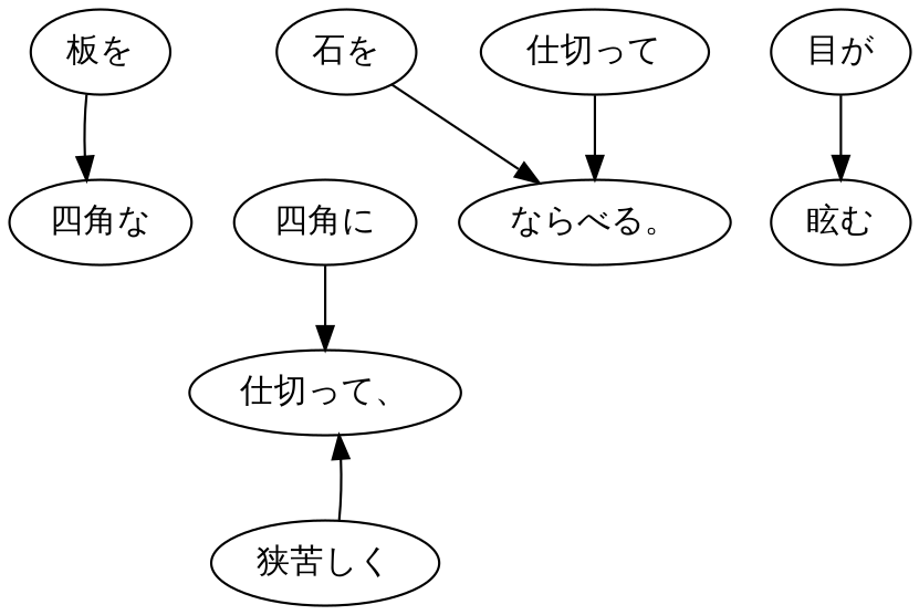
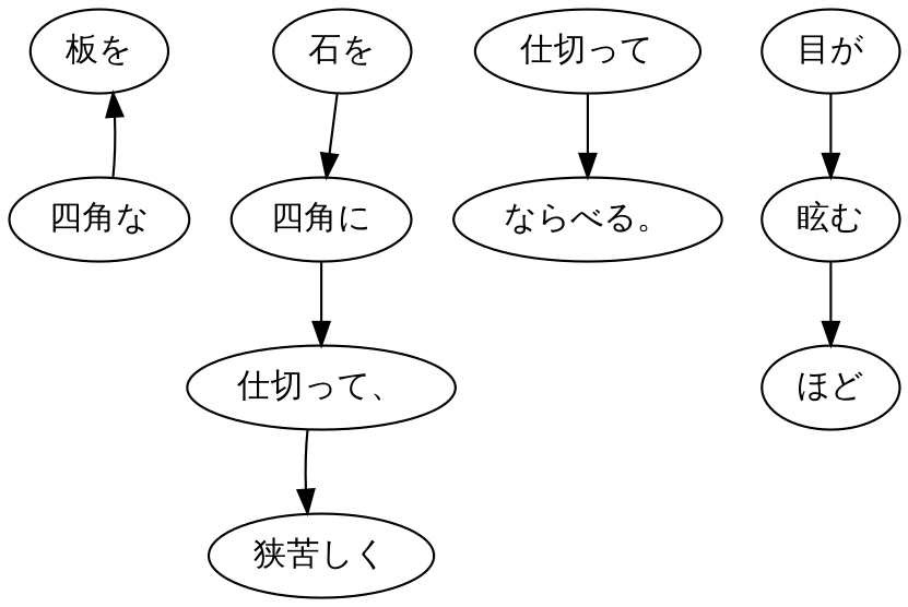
  digraph {
    n1 [label="板を"]
    n2 [label="四角な"]
    n3 [label="仕切って、"]
    n4 [label="狭苦しく"]
    n5 [label="四角に"]
    n6 [label="ならべる。"]
    n7 [label="目が"]
    n8 [label="眩む"]
+   n9 [label="ほど"]
    n10 [label="仕切って"]
    n11 [label="石を"]
-   n1 -> n2
-   n4 -> n3
+   n2 -> n1
+   n3 -> n4
    n5 -> n3
    n7 -> n8
+   n8 -> n9
    n10 -> n6
-   n11 -> n6
+   n11 -> n5
  }
